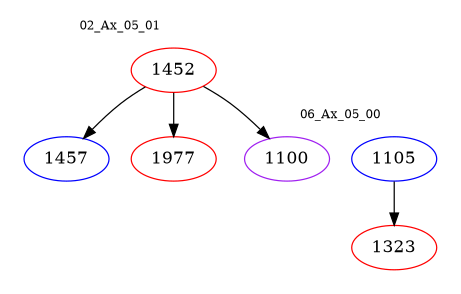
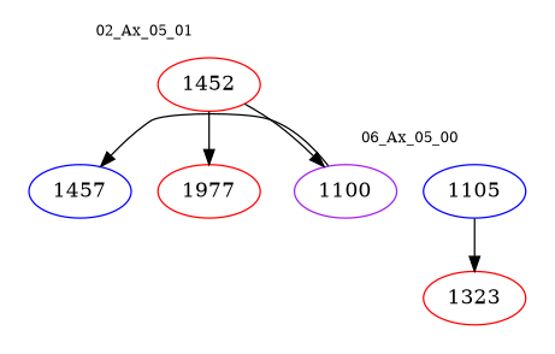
  digraph {
    node [color=red]
    edge [color=black]
    n1 [color=blue label=1105]
    n2 [label=1323]
    n3 [color=purple label=1100]
    n4 [label=1452]
    n5 [color=blue label=1457]
    n6 [label=1977]
    subgraph cluster_1 {
      color=white
      fontsize=10
      label="06_Ax_05_00"
      n1
      n2
      n3
    }
    subgraph cluster_2 {
      color=white
      fontsize=10
      label="02_Ax_05_01"
      n4
      n5
      n6
    }
    n1 -> n2
    n4 -> n3
-   n4 -> n5
+   n3 -> n5
    n4 -> n6
  }
